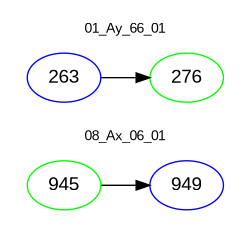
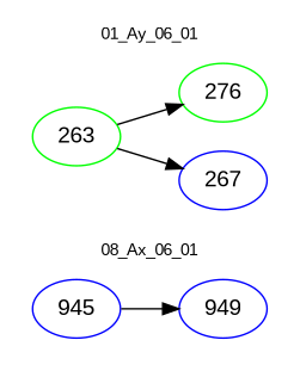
  digraph {
    fontname="Liberation Sans"
    rankdir=LR
    node [color=green fontname="Liberation Sans"]
    edge [color=black fontname="Liberation Sans"]
-   n1 [label=945]
+   n1 [color=blue label=945]
    n2 [color=blue label=949]
-   n3 [color=blue label=263]
+   n3 [label=263]
+   n4 [color=blue label=267]
    n5 [label=276]
    subgraph cluster_1 {
      color=white
      fontsize=10
      label="08_Ax_06_01"
      n1
      n2
    }
    subgraph cluster_2 {
      color=white
      fontsize=10
-     label="01_Ay_66_01"
+     label="01_Ay_06_01"
      n3
+     n4
      n5
    }
    n1 -> n2
+   n3 -> n4
    n3 -> n5
  }
